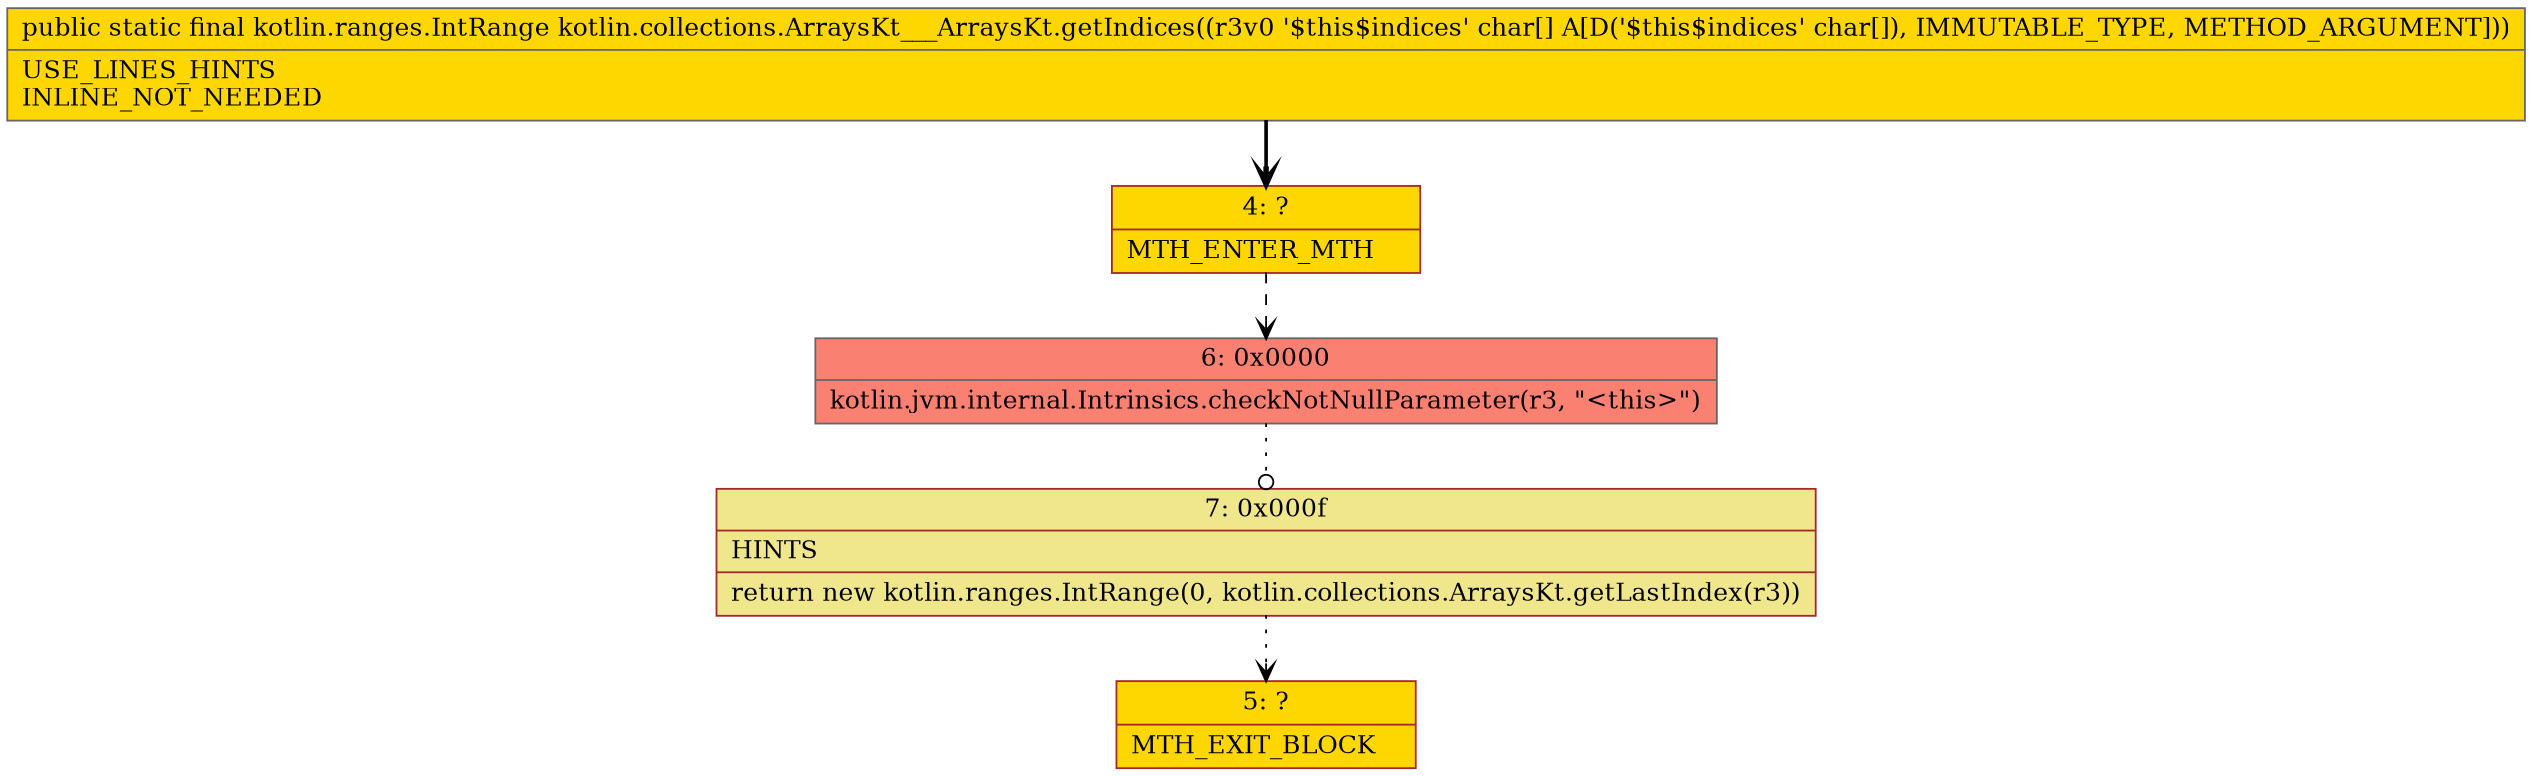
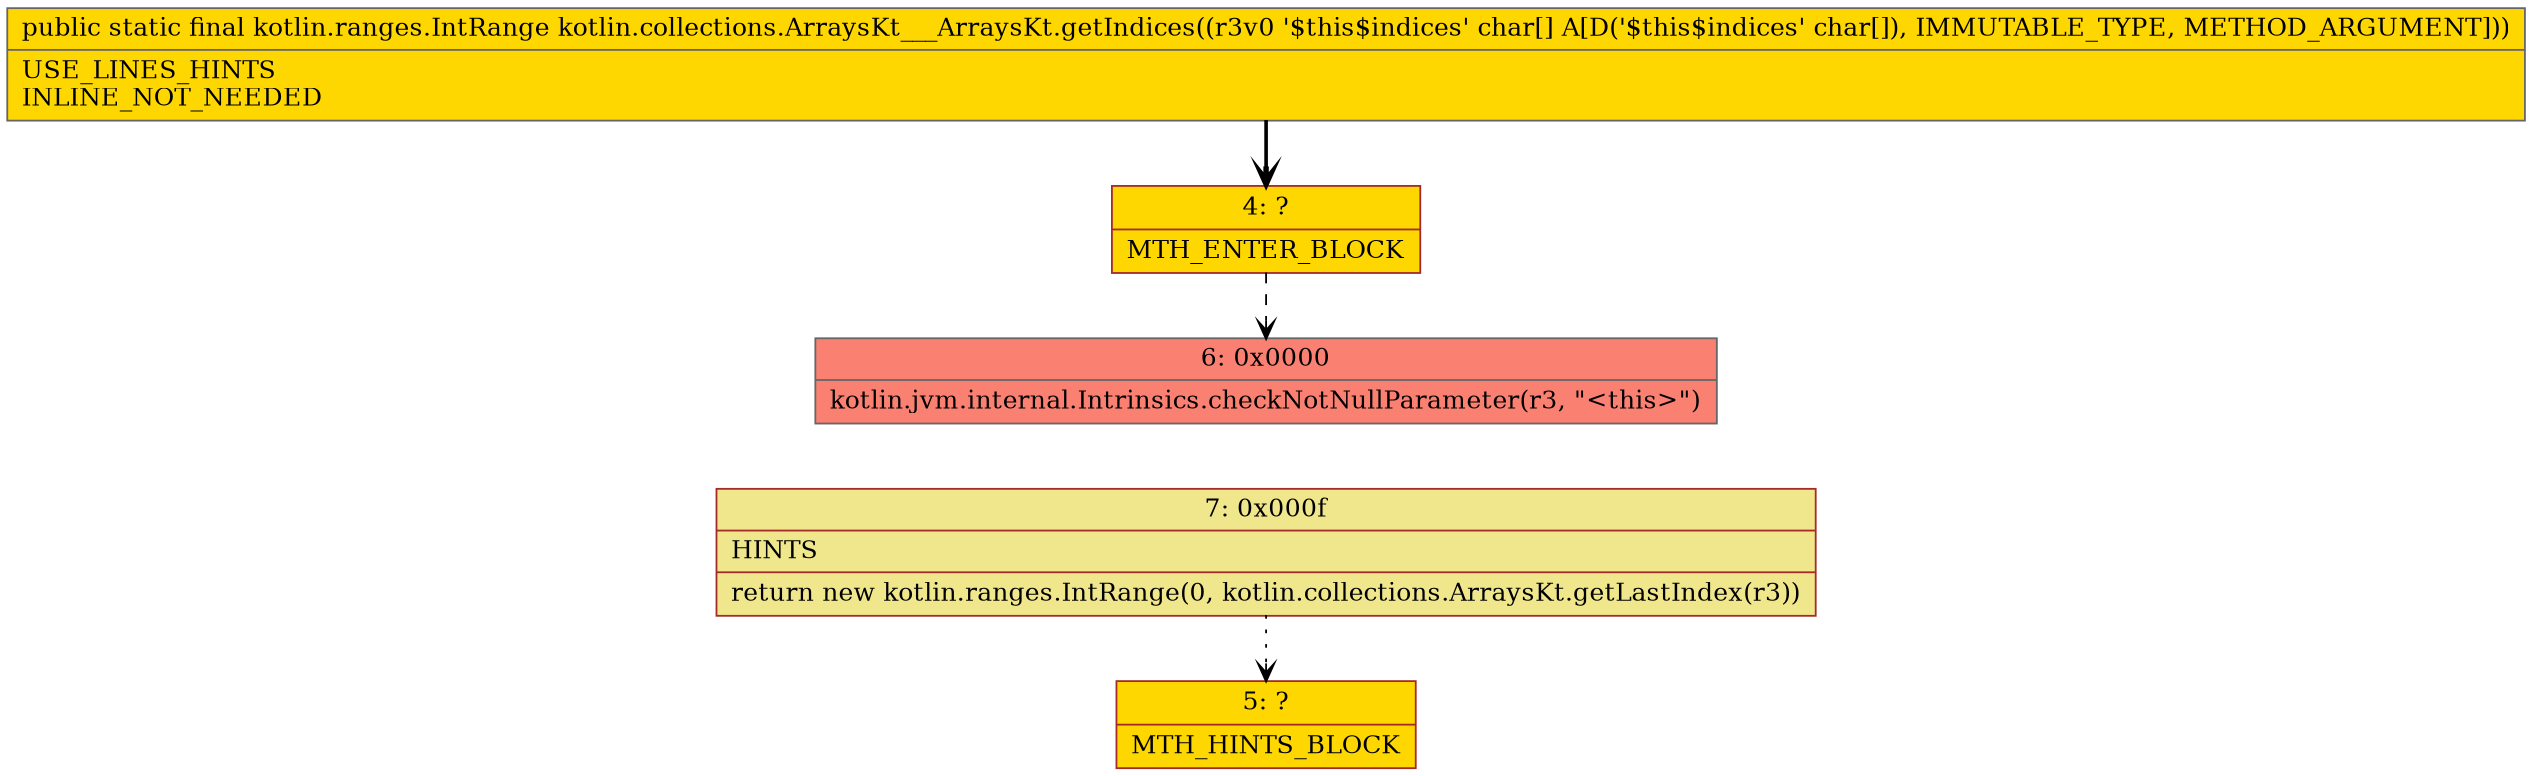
  digraph {
    node [color=brown fillcolor=gold shape=record style=filled]
    edge [arrowhead=vee style=dotted]
-   n1 [label="{4\:\ ?|MTH_ENTER_MTH\l}"]
+   n1 [label="{4\:\ ?|MTH_ENTER_BLOCK\l}"]
    n2 [color=gray40 fillcolor=salmon label="{6\:\ 0x0000|kotlin.jvm.internal.Intrinsics.checkNotNullParameter(r3, \"\<this\>\")\l}"]
    n3 [fillcolor=khaki label="{7\:\ 0x000f|HINTS\l|return new kotlin.ranges.IntRange(0, kotlin.collections.ArraysKt.getLastIndex(r3))\l}"]
-   n4 [label="{5\:\ ?|MTH_EXIT_BLOCK\l}"]
+   n4 [label="{5\:\ ?|MTH_HINTS_BLOCK\l}"]
    n5 [color=gray40 label="{public static final kotlin.ranges.IntRange kotlin.collections.ArraysKt___ArraysKt.getIndices((r3v0 '$this$indices' char[] A[D('$this$indices' char[]), IMMUTABLE_TYPE, METHOD_ARGUMENT]))  | USE_LINES_HINTS\lINLINE_NOT_NEEDED\l}"]
    n1 -> n2 [style=dashed]
-   n2 -> n3 [arrowhead=odot]
    n3 -> n4
    n5 -> n1 [style=bold]
  }
